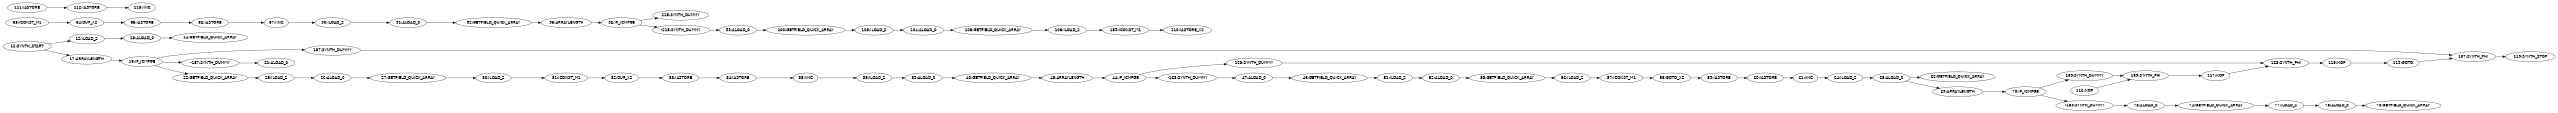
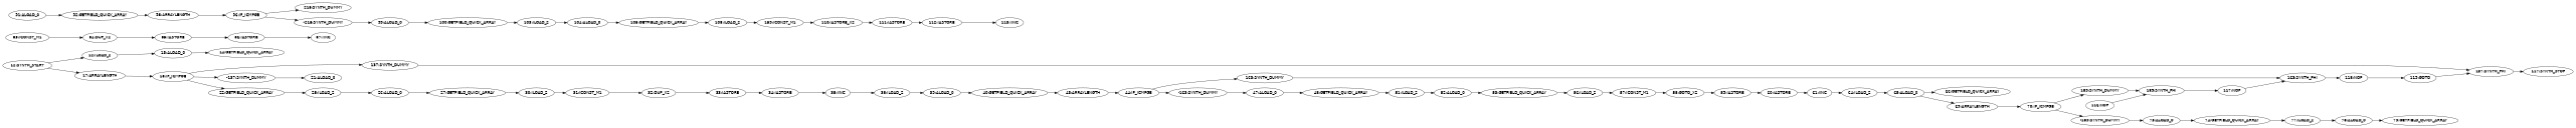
  digraph {
    fontname="DejaVu Sans"
    rankdir=LR
    node [fontname="DejaVu Sans"]
    edge [fontname="DejaVu Sans"]
    "12:SYNTH_START"
    "12:ILOAD_2"
    "17:ARRAYLENGTH"
    "13:ALOAD_0"
    "14:GETFIELD_QUICK_ARRAY"
    "18:IF_ICMPGE"
    "137:SYNTH_DUMMY"
    "-137:SYNTH_DUMMY"
    "22:GETFIELD_QUICK_ARRAY"
    "137:SYNTH_PHI"
    "21:ALOAD_0"
-   "119:SYNTH_STOP"
+   "119:SYNTH_STOP" [label="117:SYNTH_STOP"]
    "25:ILOAD_2"
    "26:ALOAD_0"
    "27:GETFIELD_QUICK_ARRAY"
    "30:ILOAD_2"
    "31:ICONST_M1"
    "32:DUP_X2"
    "33:IASTORE"
    "34:IASTORE"
    "35:IINC"
    "38:ILOAD_2"
    "39:ALOAD_0"
    "40:GETFIELD_QUICK_ARRAY"
    "43:ARRAYLENGTH"
    "44:IF_ICMPGE"
    "163:SYNTH_DUMMY"
    "-163:SYNTH_DUMMY"
    "163:SYNTH_PHI"
    "47:ALOAD_0"
    "118:NOP"
    "48:GETFIELD_QUICK_ARRAY"
    "119:GOTO"
    "51:ILOAD_2"
    "52:ALOAD_0"
    "53:GETFIELD_QUICK_ARRAY"
    "56:ILOAD_2"
    "57:ICONST_M1"
    n39 [label="58:GOTO_X2"]
    "59:IASTORE"
    "60:IASTORE"
    "61:IINC"
    "64:ILOAD_2"
    "65:ALOAD_0"
    "66:GETFIELD_QUICK_ARRAY"
    "69:ARRAYLENGTH"
    "70:IF_ICMPGE"
    "189:SYNTH_DUMMY"
    "-189:SYNTH_DUMMY"
    "189:SYNTH_PHI"
    "73:ALOAD_0"
    "117:NOP"
    "74:GETFIELD_QUICK_ARRAY"
    "77:ILOAD_2"
    "78:ALOAD_0"
    "79:GETFIELD_QUICK_ARRAY"
    "83:ICONST_M1"
    "84:DUP_X2"
    "85:IASTORE"
    "86:IASTORE"
    "87:IINC"
-   "90:ILOAD_2"
    "91:ALOAD_0"
    "92:GETFIELD_QUICK_ARRAY"
    "95:ARRAYLENGTH"
    "96:IF_ICMPGE"
    "215:SYNTH_DUMMY"
    "-215:SYNTH_DUMMY"
    "99:ALOAD_0"
    "100:GETFIELD_QUICK_ARRAY"
    "116:NOP"
    "103:ILOAD_2"
    "104:ALOAD_0"
    "105:GETFIELD_QUICK_ARRAY"
    "108:ILOAD_2"
    n76 [label="159:ICONST_M1"]
    n77 [label="110:IASTORE_X2"]
    "111:IASTORE"
    "112:IASTORE"
    "113:IINC"
    "12:SYNTH_START" -> "12:ILOAD_2"
    "12:SYNTH_START" -> "17:ARRAYLENGTH"
    "12:ILOAD_2" -> "13:ALOAD_0"
    "17:ARRAYLENGTH" -> "18:IF_ICMPGE"
    "13:ALOAD_0" -> "14:GETFIELD_QUICK_ARRAY"
    "18:IF_ICMPGE" -> "137:SYNTH_DUMMY"
    "18:IF_ICMPGE" -> "-137:SYNTH_DUMMY"
    "18:IF_ICMPGE" -> "22:GETFIELD_QUICK_ARRAY"
    "137:SYNTH_DUMMY" -> "137:SYNTH_PHI"
    "-137:SYNTH_DUMMY" -> "21:ALOAD_0"
    "22:GETFIELD_QUICK_ARRAY" -> "25:ILOAD_2"
    "137:SYNTH_PHI" -> "119:SYNTH_STOP"
    "25:ILOAD_2" -> "26:ALOAD_0"
    "26:ALOAD_0" -> "27:GETFIELD_QUICK_ARRAY"
    "27:GETFIELD_QUICK_ARRAY" -> "30:ILOAD_2"
    "30:ILOAD_2" -> "31:ICONST_M1"
    "31:ICONST_M1" -> "32:DUP_X2"
    "32:DUP_X2" -> "33:IASTORE"
    "33:IASTORE" -> "34:IASTORE"
    "34:IASTORE" -> "35:IINC"
    "35:IINC" -> "38:ILOAD_2"
    "38:ILOAD_2" -> "39:ALOAD_0"
    "39:ALOAD_0" -> "40:GETFIELD_QUICK_ARRAY"
    "40:GETFIELD_QUICK_ARRAY" -> "43:ARRAYLENGTH"
    "43:ARRAYLENGTH" -> "44:IF_ICMPGE"
    "44:IF_ICMPGE" -> "163:SYNTH_DUMMY"
    "44:IF_ICMPGE" -> "-163:SYNTH_DUMMY"
    "163:SYNTH_DUMMY" -> "163:SYNTH_PHI"
    "-163:SYNTH_DUMMY" -> "47:ALOAD_0"
    "163:SYNTH_PHI" -> "118:NOP"
    "47:ALOAD_0" -> "48:GETFIELD_QUICK_ARRAY"
    "118:NOP" -> "119:GOTO"
    "48:GETFIELD_QUICK_ARRAY" -> "51:ILOAD_2"
    "119:GOTO" -> "137:SYNTH_PHI"
    "51:ILOAD_2" -> "52:ALOAD_0"
    "52:ALOAD_0" -> "53:GETFIELD_QUICK_ARRAY"
    "53:GETFIELD_QUICK_ARRAY" -> "56:ILOAD_2"
    "56:ILOAD_2" -> "57:ICONST_M1"
    "57:ICONST_M1" -> n39
    n39 -> "59:IASTORE"
    "59:IASTORE" -> "60:IASTORE"
    "60:IASTORE" -> "61:IINC"
    "61:IINC" -> "64:ILOAD_2"
    "64:ILOAD_2" -> "65:ALOAD_0"
    "65:ALOAD_0" -> "66:GETFIELD_QUICK_ARRAY"
    "65:ALOAD_0" -> "69:ARRAYLENGTH"
    "69:ARRAYLENGTH" -> "70:IF_ICMPGE"
    "70:IF_ICMPGE" -> "189:SYNTH_DUMMY"
    "70:IF_ICMPGE" -> "-189:SYNTH_DUMMY"
    "189:SYNTH_DUMMY" -> "189:SYNTH_PHI"
    "-189:SYNTH_DUMMY" -> "73:ALOAD_0"
    "189:SYNTH_PHI" -> "117:NOP"
    "73:ALOAD_0" -> "74:GETFIELD_QUICK_ARRAY"
    "117:NOP" -> "163:SYNTH_PHI"
    "74:GETFIELD_QUICK_ARRAY" -> "77:ILOAD_2"
    "77:ILOAD_2" -> "78:ALOAD_0"
    "78:ALOAD_0" -> "79:GETFIELD_QUICK_ARRAY"
    "83:ICONST_M1" -> "84:DUP_X2"
    "84:DUP_X2" -> "85:IASTORE"
    "85:IASTORE" -> "86:IASTORE"
    "86:IASTORE" -> "87:IINC"
-   "87:IINC" -> "90:ILOAD_2"
-   "90:ILOAD_2" -> "91:ALOAD_0"
    "91:ALOAD_0" -> "92:GETFIELD_QUICK_ARRAY"
    "92:GETFIELD_QUICK_ARRAY" -> "95:ARRAYLENGTH"
    "95:ARRAYLENGTH" -> "96:IF_ICMPGE"
    "96:IF_ICMPGE" -> "215:SYNTH_DUMMY"
    "96:IF_ICMPGE" -> "-215:SYNTH_DUMMY"
    "-215:SYNTH_DUMMY" -> "99:ALOAD_0"
    "99:ALOAD_0" -> "100:GETFIELD_QUICK_ARRAY"
    "100:GETFIELD_QUICK_ARRAY" -> "103:ILOAD_2"
    "116:NOP" -> "189:SYNTH_PHI"
    "103:ILOAD_2" -> "104:ALOAD_0"
    "104:ALOAD_0" -> "105:GETFIELD_QUICK_ARRAY"
    "105:GETFIELD_QUICK_ARRAY" -> "108:ILOAD_2"
    "108:ILOAD_2" -> n76
    n76 -> n77
+   n77 -> "111:IASTORE"
    "111:IASTORE" -> "112:IASTORE"
    "112:IASTORE" -> "113:IINC"
  }
